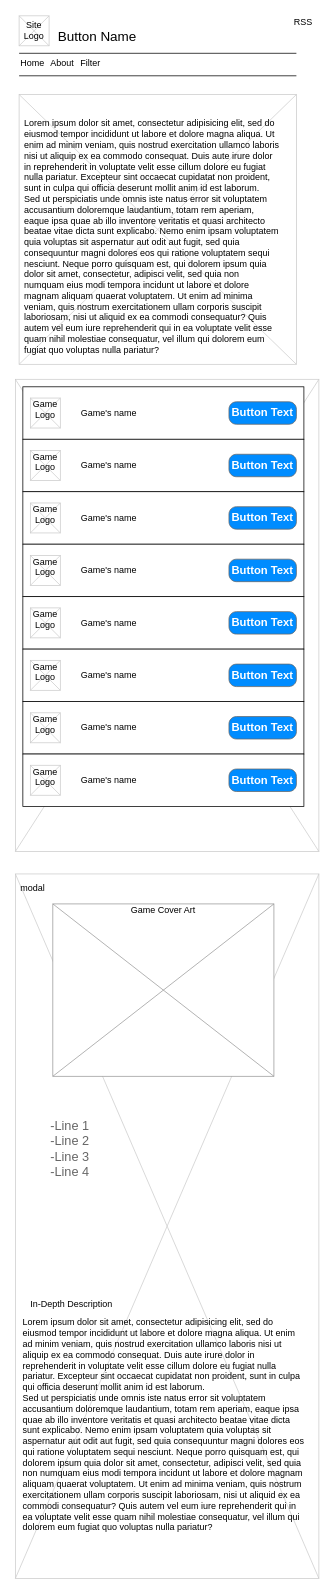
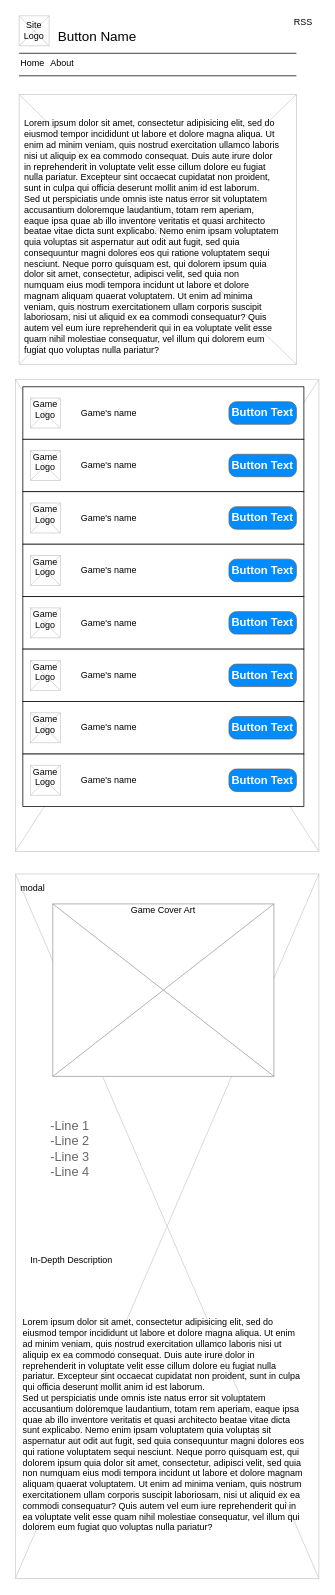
  <mxCell id="0" />
  <mxCell id="1" parent="0" />
  <mxCell id="2" value="" style="verticalLabelPosition=bottom;verticalAlign=top;strokeWidth=1;shape=mxgraph.mockup.graphics.iconGrid;strokeColor=#CCCCCC;gridSize=1,1;" parent="1" vertex="1"><mxGeometry x="25" y="125" width="370" height="360" as="geometry" /></mxCell>
  <mxCell id="3" value="Button Name" style="text;spacingTop=-5;fontSize=18;fontStyle=0" parent="1" vertex="1"><mxGeometry x="75" y="35" width="230" height="20" as="geometry" /></mxCell>
  <mxCell id="4" value="" style="line;strokeWidth=1" parent="1" vertex="1"><mxGeometry x="25" y="65" width="370" height="10" as="geometry" /></mxCell>
  <mxCell id="5" value="" style="line;strokeWidth=1" parent="1" vertex="1"><mxGeometry x="25" y="95" width="370" height="10" as="geometry" /></mxCell>
  <mxCell id="6" value="Home" style="text;spacingTop=-5;" parent="1" vertex="1"><mxGeometry x="25" y="75" width="30" height="20" as="geometry" /></mxCell>
  <mxCell id="7" value="About" style="text;spacingTop=-5;" parent="1" vertex="1"><mxGeometry x="65" y="75" width="30" height="20" as="geometry" /></mxCell>
  <mxCell id="8" value="Lorem ipsum dolor sit amet, consectetur adipisicing elit, sed do eiusmod tempor incididunt ut labore et dolore magna aliqua. Ut enim ad minim veniam, quis nostrud exercitation ullamco laboris nisi ut aliquip ex ea commodo consequat. Duis aute irure dolor in reprehenderit in voluptate velit esse cillum dolore eu fugiat nulla pariatur. Excepteur sint occaecat cupidatat non proident, sunt in culpa qui officia deserunt mollit anim id est laborum.&#10;Sed ut perspiciatis unde omnis iste natus error sit voluptatem accusantium doloremque laudantium, totam rem aperiam, eaque ipsa quae ab illo inventore veritatis et quasi architecto beatae vitae dicta sunt explicabo. Nemo enim ipsam voluptatem quia voluptas sit aspernatur aut odit aut fugit, sed quia consequuntur magni dolores eos qui ratione voluptatem sequi nesciunt. Neque porro quisquam est, qui dolorem ipsum quia dolor sit amet, consectetur, adipisci velit, sed quia non numquam eius modi tempora incidunt ut labore et dolore magnam aliquam quaerat voluptatem. Ut enim ad minima veniam, quis nostrum exercitationem ullam corporis suscipit laboriosam, nisi ut aliquid ex ea commodi consequatur? Quis autem vel eum iure reprehenderit qui in ea voluptate velit esse quam nihil molestiae consequatur, vel illum qui dolorem eum fugiat quo voluptas nulla pariatur?" style="text;spacingTop=-5;whiteSpace=wrap;align=left" parent="1" vertex="1"><mxGeometry x="30" y="155" width="345" height="170" as="geometry" /></mxCell>
  <mxCell id="9" value="RSS" style="text;spacingTop=-5;" parent="1" vertex="1"><mxGeometry x="390" y="20" width="30" height="20" as="geometry" /></mxCell>
  <mxCell id="10" value="" style="verticalLabelPosition=bottom;verticalAlign=top;strokeWidth=1;shape=mxgraph.mockup.graphics.iconGrid;strokeColor=#CCCCCC;gridSize=1,1;" parent="1" vertex="1"><mxGeometry x="25" y="20" width="40" height="40" as="geometry" /></mxCell>
  <mxCell id="11" value="Site&#10;Logo" style="text;spacingTop=-5;align=center" parent="1" vertex="1"><mxGeometry x="25" y="24" width="40" height="40" as="geometry" /></mxCell>
- <mxCell id="12" value="Filter&#10;" style="text;spacingTop=-5;" parent="1" vertex="1"><mxGeometry x="105" y="75" width="30" height="20" as="geometry" /></mxCell>
  <mxCell id="13" value="" style="verticalLabelPosition=bottom;verticalAlign=top;strokeWidth=1;shape=mxgraph.mockup.graphics.iconGrid;strokeColor=#CCCCCC;gridSize=1,1;" parent="1" vertex="1"><mxGeometry x="20" y="505" width="405" height="630" as="geometry" /></mxCell>
  <mxCell id="14" value="" style="rounded=0;whiteSpace=wrap;html=1;" parent="1" vertex="1"><mxGeometry x="30" y="515" width="375" height="70" as="geometry" /></mxCell>
  <mxCell id="15" value="" style="verticalLabelPosition=bottom;verticalAlign=top;strokeWidth=1;shape=mxgraph.mockup.graphics.iconGrid;strokeColor=#CCCCCC;gridSize=1,1;" parent="1" vertex="1"><mxGeometry x="40" y="530" width="40" height="40" as="geometry" /></mxCell>
  <mxCell id="16" value="Game&#10;Logo" style="text;spacingTop=-5;align=center" parent="1" vertex="1"><mxGeometry x="40" y="530" width="40" height="40" as="geometry" /></mxCell>
  <mxCell id="17" value="&lt;font style=&quot;font-size: 15px;&quot;&gt;Button Text&lt;/font&gt;" style="strokeWidth=1;shadow=0;dashed=0;align=center;html=1;shape=mxgraph.mockup.buttons.button;strokeColor=#666666;fontColor=#ffffff;mainText=;buttonStyle=round;fontSize=17;fontStyle=1;fillColor=#008cff;whiteSpace=wrap;" parent="1" vertex="1"><mxGeometry x="305" y="535" width="90" height="30" as="geometry" /></mxCell>
  <mxCell id="18" value="Game's name" style="text;html=1;align=center;verticalAlign=middle;whiteSpace=wrap;rounded=0;" parent="1" vertex="1"><mxGeometry x="100" y="535" width="90" height="30" as="geometry" /></mxCell>
  <mxCell id="19" value="" style="verticalLabelPosition=bottom;verticalAlign=top;strokeWidth=1;shape=mxgraph.mockup.graphics.iconGrid;strokeColor=#CCCCCC;gridSize=1,1;" parent="1" vertex="1"><mxGeometry x="20" y="1165" width="405" height="940" as="geometry" /></mxCell>
  <mxCell id="20" value="modal" style="text;spacingTop=-5;" parent="1" vertex="1"><mxGeometry x="25" y="1175" width="30" height="20" as="geometry" /></mxCell>
  <mxCell id="21" value="Lorem ipsum dolor sit amet, consectetur adipisicing elit, sed do eiusmod tempor incididunt ut labore et dolore magna aliqua. Ut enim ad minim veniam, quis nostrud exercitation ullamco laboris nisi ut aliquip ex ea commodo consequat. Duis aute irure dolor in reprehenderit in voluptate velit esse cillum dolore eu fugiat nulla pariatur. Excepteur sint occaecat cupidatat non proident, sunt in culpa qui officia deserunt mollit anim id est laborum.&#10;Sed ut perspiciatis unde omnis iste natus error sit voluptatem accusantium doloremque laudantium, totam rem aperiam, eaque ipsa quae ab illo inventore veritatis et quasi architecto beatae vitae dicta sunt explicabo. Nemo enim ipsam voluptatem quia voluptas sit aspernatur aut odit aut fugit, sed quia consequuntur magni dolores eos qui ratione voluptatem sequi nesciunt. Neque porro quisquam est, qui dolorem ipsum quia dolor sit amet, consectetur, adipisci velit, sed quia non numquam eius modi tempora incidunt ut labore et dolore magnam aliquam quaerat voluptatem. Ut enim ad minima veniam, quis nostrum exercitationem ullam corporis suscipit laboriosam, nisi ut aliquid ex ea commodi consequatur? Quis autem vel eum iure reprehenderit qui in ea voluptate velit esse quam nihil molestiae consequatur, vel illum qui dolorem eum fugiat quo voluptas nulla pariatur?" style="text;spacingTop=-5;whiteSpace=wrap;align=left" parent="1" vertex="1"><mxGeometry x="28" y="1755" width="382" height="170" as="geometry" /></mxCell>
- <mxCell id="22" value="In-Depth Description" style="text;html=1;align=center;verticalAlign=middle;whiteSpace=wrap;rounded=0;" parent="1" vertex="1"><mxGeometry x="25" y="1725" width="140" height="30" as="geometry" /></mxCell>
+ <mxCell id="22" value="In-Depth Description" style="text;html=1;align=center;verticalAlign=middle;whiteSpace=wrap;rounded=0;" parent="1" vertex="1"><mxGeometry x="25" y="1665" width="140" height="30" as="geometry" /></mxCell>
  <mxCell id="23" value="" style="verticalLabelPosition=bottom;shadow=0;dashed=0;align=center;html=1;verticalAlign=top;strokeWidth=1;shape=mxgraph.mockup.graphics.simpleIcon;strokeColor=#999999;" parent="1" vertex="1"><mxGeometry x="70" y="1205" width="295" height="230" as="geometry" /></mxCell>
  <mxCell id="24" value="Game Cover Art" style="text;spacingTop=-5;align=center" parent="1" vertex="1"><mxGeometry x="167.5" y="1205" width="100" height="20" as="geometry" /></mxCell>
  <mxCell id="25" value="-Line 1&#10;-Line 2&#10;-Line 3&#10;-Line 4" style="strokeWidth=1;shadow=0;dashed=0;align=center;html=1;shape=mxgraph.mockup.text.bulletedList;textColor=#666666;mainText=,,,,;textSize=17;bulletStyle=none;strokeColor=none;fillColor=none;align=left;verticalAlign=top;fontSize=17;fontColor=#666666;" parent="1" vertex="1"><mxGeometry x="65" y="1485" width="150" height="135" as="geometry" /></mxCell>
  <mxCell id="26" value="" style="rounded=0;whiteSpace=wrap;html=1;" vertex="1" parent="1"><mxGeometry x="30" y="585" width="375" height="70" as="geometry" /></mxCell>
  <mxCell id="27" value="" style="verticalLabelPosition=bottom;verticalAlign=top;strokeWidth=1;shape=mxgraph.mockup.graphics.iconGrid;strokeColor=#CCCCCC;gridSize=1,1;" vertex="1" parent="1"><mxGeometry x="40" y="600" width="40" height="40" as="geometry" /></mxCell>
  <mxCell id="28" value="Game&#10;Logo" style="text;spacingTop=-5;align=center" vertex="1" parent="1"><mxGeometry x="40" y="600" width="40" height="40" as="geometry" /></mxCell>
  <mxCell id="29" value="Game's name" style="text;html=1;align=center;verticalAlign=middle;whiteSpace=wrap;rounded=0;" vertex="1" parent="1"><mxGeometry x="100" y="605" width="90" height="30" as="geometry" /></mxCell>
  <mxCell id="30" value="" style="rounded=0;whiteSpace=wrap;html=1;" vertex="1" parent="1"><mxGeometry x="30" y="655" width="375" height="70" as="geometry" /></mxCell>
  <mxCell id="31" value="" style="verticalLabelPosition=bottom;verticalAlign=top;strokeWidth=1;shape=mxgraph.mockup.graphics.iconGrid;strokeColor=#CCCCCC;gridSize=1,1;" vertex="1" parent="1"><mxGeometry x="40" y="670" width="40" height="40" as="geometry" /></mxCell>
  <mxCell id="32" value="Game&#10;Logo" style="text;spacingTop=-5;align=center" vertex="1" parent="1"><mxGeometry x="40" y="670" width="40" height="40" as="geometry" /></mxCell>
  <mxCell id="33" value="Game's name" style="text;html=1;align=center;verticalAlign=middle;whiteSpace=wrap;rounded=0;" vertex="1" parent="1"><mxGeometry x="100" y="675" width="90" height="30" as="geometry" /></mxCell>
  <mxCell id="34" value="" style="rounded=0;whiteSpace=wrap;html=1;" vertex="1" parent="1"><mxGeometry x="30" y="725" width="375" height="70" as="geometry" /></mxCell>
  <mxCell id="35" value="" style="verticalLabelPosition=bottom;verticalAlign=top;strokeWidth=1;shape=mxgraph.mockup.graphics.iconGrid;strokeColor=#CCCCCC;gridSize=1,1;" vertex="1" parent="1"><mxGeometry x="40" y="740" width="40" height="40" as="geometry" /></mxCell>
  <mxCell id="36" value="Game&#10;Logo" style="text;spacingTop=-5;align=center" vertex="1" parent="1"><mxGeometry x="40" y="740" width="40" height="40" as="geometry" /></mxCell>
  <mxCell id="37" value="Game's name" style="text;html=1;align=center;verticalAlign=middle;whiteSpace=wrap;rounded=0;" vertex="1" parent="1"><mxGeometry x="100" y="745" width="90" height="30" as="geometry" /></mxCell>
  <mxCell id="38" value="" style="rounded=0;whiteSpace=wrap;html=1;" vertex="1" parent="1"><mxGeometry x="30" y="795" width="375" height="70" as="geometry" /></mxCell>
  <mxCell id="39" value="" style="verticalLabelPosition=bottom;verticalAlign=top;strokeWidth=1;shape=mxgraph.mockup.graphics.iconGrid;strokeColor=#CCCCCC;gridSize=1,1;" vertex="1" parent="1"><mxGeometry x="40" y="810" width="40" height="40" as="geometry" /></mxCell>
  <mxCell id="40" value="Game&#10;Logo" style="text;spacingTop=-5;align=center" vertex="1" parent="1"><mxGeometry x="40" y="810" width="40" height="40" as="geometry" /></mxCell>
  <mxCell id="41" value="Game's name" style="text;html=1;align=center;verticalAlign=middle;whiteSpace=wrap;rounded=0;" vertex="1" parent="1"><mxGeometry x="100" y="815" width="90" height="30" as="geometry" /></mxCell>
  <mxCell id="42" value="" style="rounded=0;whiteSpace=wrap;html=1;" vertex="1" parent="1"><mxGeometry x="30" y="865" width="375" height="70" as="geometry" /></mxCell>
  <mxCell id="43" value="" style="verticalLabelPosition=bottom;verticalAlign=top;strokeWidth=1;shape=mxgraph.mockup.graphics.iconGrid;strokeColor=#CCCCCC;gridSize=1,1;" vertex="1" parent="1"><mxGeometry x="40" y="880" width="40" height="40" as="geometry" /></mxCell>
  <mxCell id="44" value="Game&#10;Logo" style="text;spacingTop=-5;align=center" vertex="1" parent="1"><mxGeometry x="40" y="880" width="40" height="40" as="geometry" /></mxCell>
  <mxCell id="45" value="Game's name" style="text;html=1;align=center;verticalAlign=middle;whiteSpace=wrap;rounded=0;" vertex="1" parent="1"><mxGeometry x="100" y="885" width="90" height="30" as="geometry" /></mxCell>
  <mxCell id="46" value="" style="rounded=0;whiteSpace=wrap;html=1;" vertex="1" parent="1"><mxGeometry x="30" y="935" width="375" height="70" as="geometry" /></mxCell>
  <mxCell id="47" value="" style="verticalLabelPosition=bottom;verticalAlign=top;strokeWidth=1;shape=mxgraph.mockup.graphics.iconGrid;strokeColor=#CCCCCC;gridSize=1,1;" vertex="1" parent="1"><mxGeometry x="40" y="950" width="40" height="40" as="geometry" /></mxCell>
  <mxCell id="48" value="Game&#10;Logo" style="text;spacingTop=-5;align=center" vertex="1" parent="1"><mxGeometry x="40" y="950" width="40" height="40" as="geometry" /></mxCell>
  <mxCell id="49" value="Game's name" style="text;html=1;align=center;verticalAlign=middle;whiteSpace=wrap;rounded=0;" vertex="1" parent="1"><mxGeometry x="100" y="955" width="90" height="30" as="geometry" /></mxCell>
  <mxCell id="50" value="" style="rounded=0;whiteSpace=wrap;html=1;" vertex="1" parent="1"><mxGeometry x="30" y="1005" width="375" height="70" as="geometry" /></mxCell>
  <mxCell id="51" value="" style="verticalLabelPosition=bottom;verticalAlign=top;strokeWidth=1;shape=mxgraph.mockup.graphics.iconGrid;strokeColor=#CCCCCC;gridSize=1,1;" vertex="1" parent="1"><mxGeometry x="40" y="1020" width="40" height="40" as="geometry" /></mxCell>
  <mxCell id="52" value="Game&#10;Logo" style="text;spacingTop=-5;align=center" vertex="1" parent="1"><mxGeometry x="40" y="1020" width="40" height="40" as="geometry" /></mxCell>
  <mxCell id="53" value="Game's name" style="text;html=1;align=center;verticalAlign=middle;whiteSpace=wrap;rounded=0;" vertex="1" parent="1"><mxGeometry x="100" y="1025" width="90" height="30" as="geometry" /></mxCell>
  <mxCell id="54" value="&lt;font style=&quot;font-size: 15px;&quot;&gt;Button Text&lt;/font&gt;" style="strokeWidth=1;shadow=0;dashed=0;align=center;html=1;shape=mxgraph.mockup.buttons.button;strokeColor=#666666;fontColor=#ffffff;mainText=;buttonStyle=round;fontSize=17;fontStyle=1;fillColor=#008cff;whiteSpace=wrap;" vertex="1" parent="1"><mxGeometry x="305" y="605" width="90" height="30" as="geometry" /></mxCell>
  <mxCell id="55" value="&lt;font style=&quot;font-size: 15px;&quot;&gt;Button Text&lt;/font&gt;" style="strokeWidth=1;shadow=0;dashed=0;align=center;html=1;shape=mxgraph.mockup.buttons.button;strokeColor=#666666;fontColor=#ffffff;mainText=;buttonStyle=round;fontSize=17;fontStyle=1;fillColor=#008cff;whiteSpace=wrap;" vertex="1" parent="1"><mxGeometry x="305" y="675" width="90" height="30" as="geometry" /></mxCell>
  <mxCell id="56" value="&lt;font style=&quot;font-size: 15px;&quot;&gt;Button Text&lt;/font&gt;" style="strokeWidth=1;shadow=0;dashed=0;align=center;html=1;shape=mxgraph.mockup.buttons.button;strokeColor=#666666;fontColor=#ffffff;mainText=;buttonStyle=round;fontSize=17;fontStyle=1;fillColor=#008cff;whiteSpace=wrap;" vertex="1" parent="1"><mxGeometry x="305" y="745" width="90" height="30" as="geometry" /></mxCell>
  <mxCell id="57" value="&lt;font style=&quot;font-size: 15px;&quot;&gt;Button Text&lt;/font&gt;" style="strokeWidth=1;shadow=0;dashed=0;align=center;html=1;shape=mxgraph.mockup.buttons.button;strokeColor=#666666;fontColor=#ffffff;mainText=;buttonStyle=round;fontSize=17;fontStyle=1;fillColor=#008cff;whiteSpace=wrap;" vertex="1" parent="1"><mxGeometry x="305" y="815" width="90" height="30" as="geometry" /></mxCell>
  <mxCell id="58" value="&lt;font style=&quot;font-size: 15px;&quot;&gt;Button Text&lt;/font&gt;" style="strokeWidth=1;shadow=0;dashed=0;align=center;html=1;shape=mxgraph.mockup.buttons.button;strokeColor=#666666;fontColor=#ffffff;mainText=;buttonStyle=round;fontSize=17;fontStyle=1;fillColor=#008cff;whiteSpace=wrap;" vertex="1" parent="1"><mxGeometry x="305" y="885" width="90" height="30" as="geometry" /></mxCell>
  <mxCell id="59" value="&lt;font style=&quot;font-size: 15px;&quot;&gt;Button Text&lt;/font&gt;" style="strokeWidth=1;shadow=0;dashed=0;align=center;html=1;shape=mxgraph.mockup.buttons.button;strokeColor=#666666;fontColor=#ffffff;mainText=;buttonStyle=round;fontSize=17;fontStyle=1;fillColor=#008cff;whiteSpace=wrap;" vertex="1" parent="1"><mxGeometry x="305" y="955" width="90" height="30" as="geometry" /></mxCell>
  <mxCell id="60" value="&lt;font style=&quot;font-size: 15px;&quot;&gt;Button Text&lt;/font&gt;" style="strokeWidth=1;shadow=0;dashed=0;align=center;html=1;shape=mxgraph.mockup.buttons.button;strokeColor=#666666;fontColor=#ffffff;mainText=;buttonStyle=round;fontSize=17;fontStyle=1;fillColor=#008cff;whiteSpace=wrap;" vertex="1" parent="1"><mxGeometry x="305" y="1025" width="90" height="30" as="geometry" /></mxCell>
